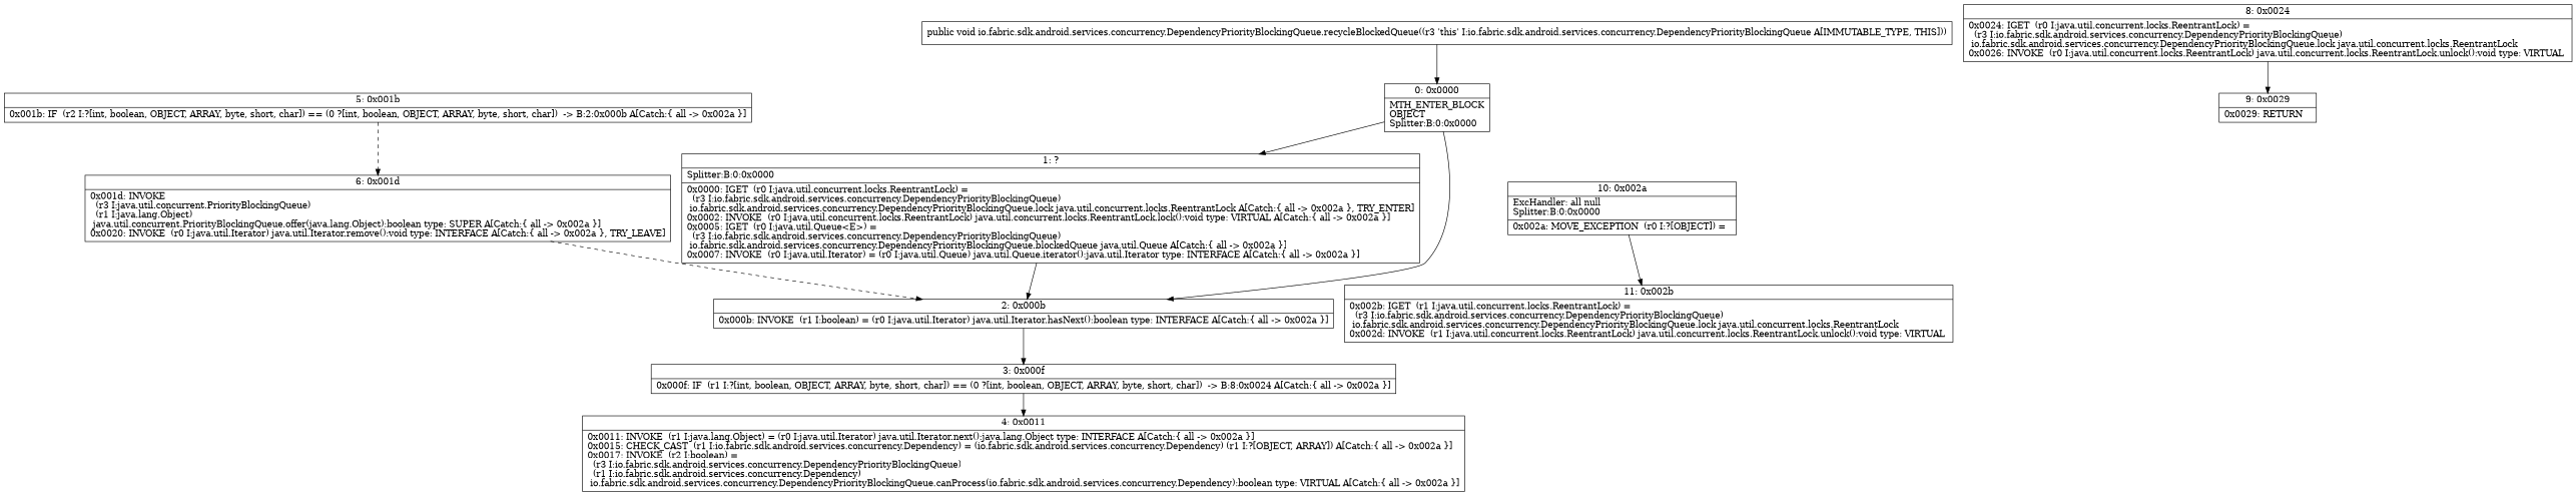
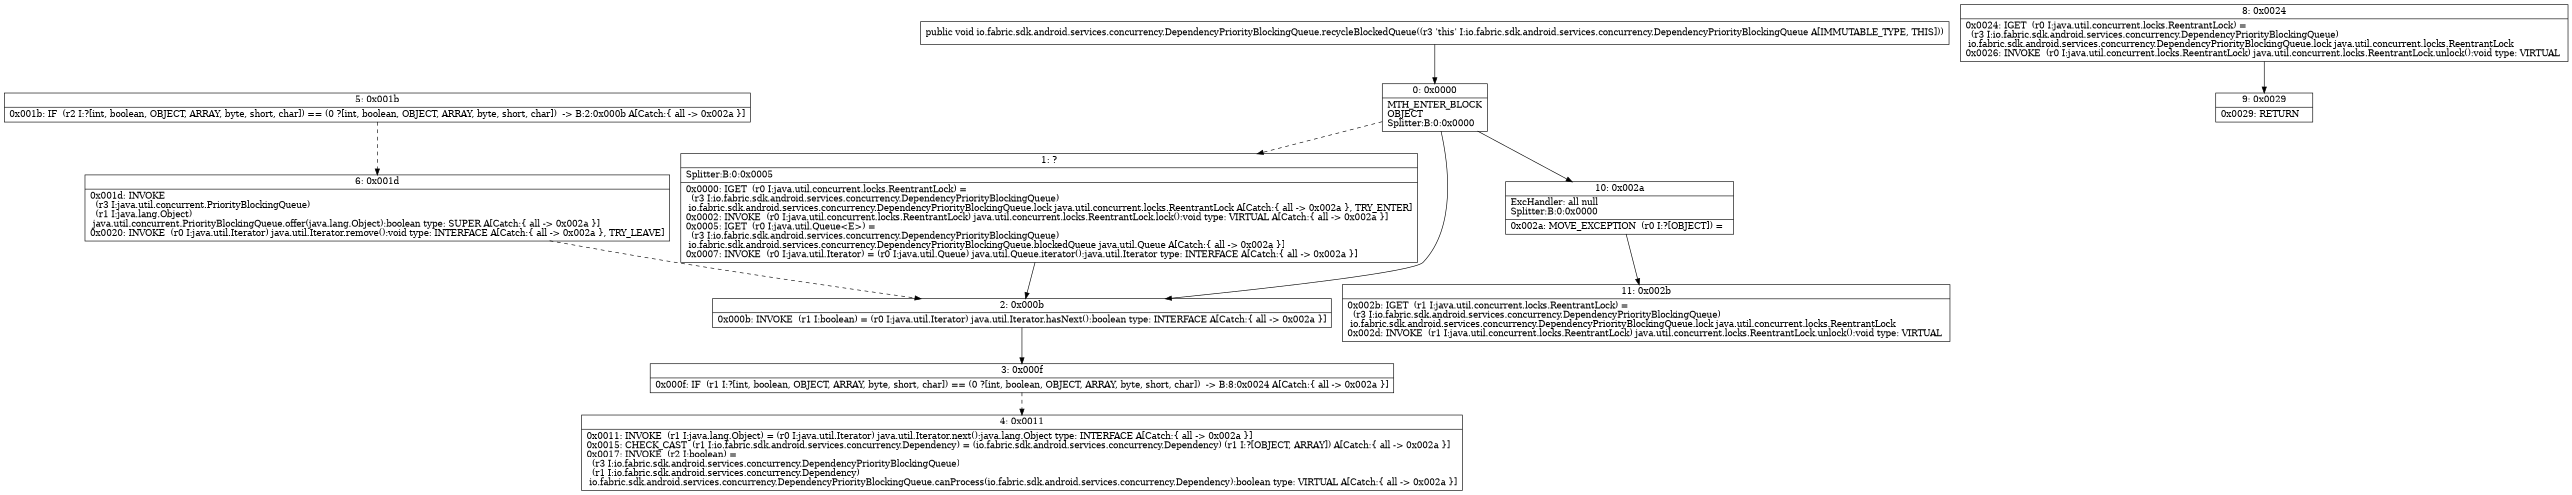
  digraph {
    node [shape=record]
    n1 [label="{0\:\ 0x0000|MTH_ENTER_BLOCK\lOBJECT\lSplitter:B:0:0x0000\l}"]
-   n2 [label="{1\:\ ?|Splitter:B:0:0x0000\l|0x0000: IGET  (r0 I:java.util.concurrent.locks.ReentrantLock) = \l  (r3 I:io.fabric.sdk.android.services.concurrency.DependencyPriorityBlockingQueue)\l io.fabric.sdk.android.services.concurrency.DependencyPriorityBlockingQueue.lock java.util.concurrent.locks.ReentrantLock A[Catch:\{ all \-\> 0x002a \}, TRY_ENTER]\l0x0002: INVOKE  (r0 I:java.util.concurrent.locks.ReentrantLock) java.util.concurrent.locks.ReentrantLock.lock():void type: VIRTUAL A[Catch:\{ all \-\> 0x002a \}]\l0x0005: IGET  (r0 I:java.util.Queue\<E\>) = \l  (r3 I:io.fabric.sdk.android.services.concurrency.DependencyPriorityBlockingQueue)\l io.fabric.sdk.android.services.concurrency.DependencyPriorityBlockingQueue.blockedQueue java.util.Queue A[Catch:\{ all \-\> 0x002a \}]\l0x0007: INVOKE  (r0 I:java.util.Iterator) = (r0 I:java.util.Queue) java.util.Queue.iterator():java.util.Iterator type: INTERFACE A[Catch:\{ all \-\> 0x002a \}]\l}"]
+   n2 [label="{1\:\ ?|Splitter:B:0:0x0005\l|0x0000: IGET  (r0 I:java.util.concurrent.locks.ReentrantLock) = \l  (r3 I:io.fabric.sdk.android.services.concurrency.DependencyPriorityBlockingQueue)\l io.fabric.sdk.android.services.concurrency.DependencyPriorityBlockingQueue.lock java.util.concurrent.locks.ReentrantLock A[Catch:\{ all \-\> 0x002a \}, TRY_ENTER]\l0x0002: INVOKE  (r0 I:java.util.concurrent.locks.ReentrantLock) java.util.concurrent.locks.ReentrantLock.lock():void type: VIRTUAL A[Catch:\{ all \-\> 0x002a \}]\l0x0005: IGET  (r0 I:java.util.Queue\<E\>) = \l  (r3 I:io.fabric.sdk.android.services.concurrency.DependencyPriorityBlockingQueue)\l io.fabric.sdk.android.services.concurrency.DependencyPriorityBlockingQueue.blockedQueue java.util.Queue A[Catch:\{ all \-\> 0x002a \}]\l0x0007: INVOKE  (r0 I:java.util.Iterator) = (r0 I:java.util.Queue) java.util.Queue.iterator():java.util.Iterator type: INTERFACE A[Catch:\{ all \-\> 0x002a \}]\l}"]
    n3 [label="{10\:\ 0x002a|ExcHandler: all null\lSplitter:B:0:0x0000\l|0x002a: MOVE_EXCEPTION  (r0 I:?[OBJECT]) =  \l}"]
    n4 [label="{2\:\ 0x000b|0x000b: INVOKE  (r1 I:boolean) = (r0 I:java.util.Iterator) java.util.Iterator.hasNext():boolean type: INTERFACE A[Catch:\{ all \-\> 0x002a \}]\l}"]
    n5 [label="{11\:\ 0x002b|0x002b: IGET  (r1 I:java.util.concurrent.locks.ReentrantLock) = \l  (r3 I:io.fabric.sdk.android.services.concurrency.DependencyPriorityBlockingQueue)\l io.fabric.sdk.android.services.concurrency.DependencyPriorityBlockingQueue.lock java.util.concurrent.locks.ReentrantLock \l0x002d: INVOKE  (r1 I:java.util.concurrent.locks.ReentrantLock) java.util.concurrent.locks.ReentrantLock.unlock():void type: VIRTUAL \l}"]
    n6 [label="{3\:\ 0x000f|0x000f: IF  (r1 I:?[int, boolean, OBJECT, ARRAY, byte, short, char]) == (0 ?[int, boolean, OBJECT, ARRAY, byte, short, char])  \-\> B:8:0x0024 A[Catch:\{ all \-\> 0x002a \}]\l}"]
    n7 [label="{4\:\ 0x0011|0x0011: INVOKE  (r1 I:java.lang.Object) = (r0 I:java.util.Iterator) java.util.Iterator.next():java.lang.Object type: INTERFACE A[Catch:\{ all \-\> 0x002a \}]\l0x0015: CHECK_CAST  (r1 I:io.fabric.sdk.android.services.concurrency.Dependency) = (io.fabric.sdk.android.services.concurrency.Dependency) (r1 I:?[OBJECT, ARRAY]) A[Catch:\{ all \-\> 0x002a \}]\l0x0017: INVOKE  (r2 I:boolean) = \l  (r3 I:io.fabric.sdk.android.services.concurrency.DependencyPriorityBlockingQueue)\l  (r1 I:io.fabric.sdk.android.services.concurrency.Dependency)\l io.fabric.sdk.android.services.concurrency.DependencyPriorityBlockingQueue.canProcess(io.fabric.sdk.android.services.concurrency.Dependency):boolean type: VIRTUAL A[Catch:\{ all \-\> 0x002a \}]\l}"]
    n8 [label="{8\:\ 0x0024|0x0024: IGET  (r0 I:java.util.concurrent.locks.ReentrantLock) = \l  (r3 I:io.fabric.sdk.android.services.concurrency.DependencyPriorityBlockingQueue)\l io.fabric.sdk.android.services.concurrency.DependencyPriorityBlockingQueue.lock java.util.concurrent.locks.ReentrantLock \l0x0026: INVOKE  (r0 I:java.util.concurrent.locks.ReentrantLock) java.util.concurrent.locks.ReentrantLock.unlock():void type: VIRTUAL \l}"]
    n9 [label="{9\:\ 0x0029|0x0029: RETURN   \l}"]
    n10 [label="{5\:\ 0x001b|0x001b: IF  (r2 I:?[int, boolean, OBJECT, ARRAY, byte, short, char]) == (0 ?[int, boolean, OBJECT, ARRAY, byte, short, char])  \-\> B:2:0x000b A[Catch:\{ all \-\> 0x002a \}]\l}"]
    n11 [label="{6\:\ 0x001d|0x001d: INVOKE  \l  (r3 I:java.util.concurrent.PriorityBlockingQueue)\l  (r1 I:java.lang.Object)\l java.util.concurrent.PriorityBlockingQueue.offer(java.lang.Object):boolean type: SUPER A[Catch:\{ all \-\> 0x002a \}]\l0x0020: INVOKE  (r0 I:java.util.Iterator) java.util.Iterator.remove():void type: INTERFACE A[Catch:\{ all \-\> 0x002a \}, TRY_LEAVE]\l}"]
    n12 [label="{public void io.fabric.sdk.android.services.concurrency.DependencyPriorityBlockingQueue.recycleBlockedQueue((r3 'this' I:io.fabric.sdk.android.services.concurrency.DependencyPriorityBlockingQueue A[IMMUTABLE_TYPE, THIS])) }"]
-   n1 -> n2
+   n1 -> n2 [style=dashed]
+   n1 -> n3
    n1 -> n4
    n2 -> n4
    n3 -> n5
    n4 -> n6
-   n6 -> n7 [style=solid]
+   n6 -> n7 [style=dashed]
    n8 -> n9
    n10 -> n11 [style=dashed]
    n11 -> n4 [style=dashed]
    n12 -> n1
  }
